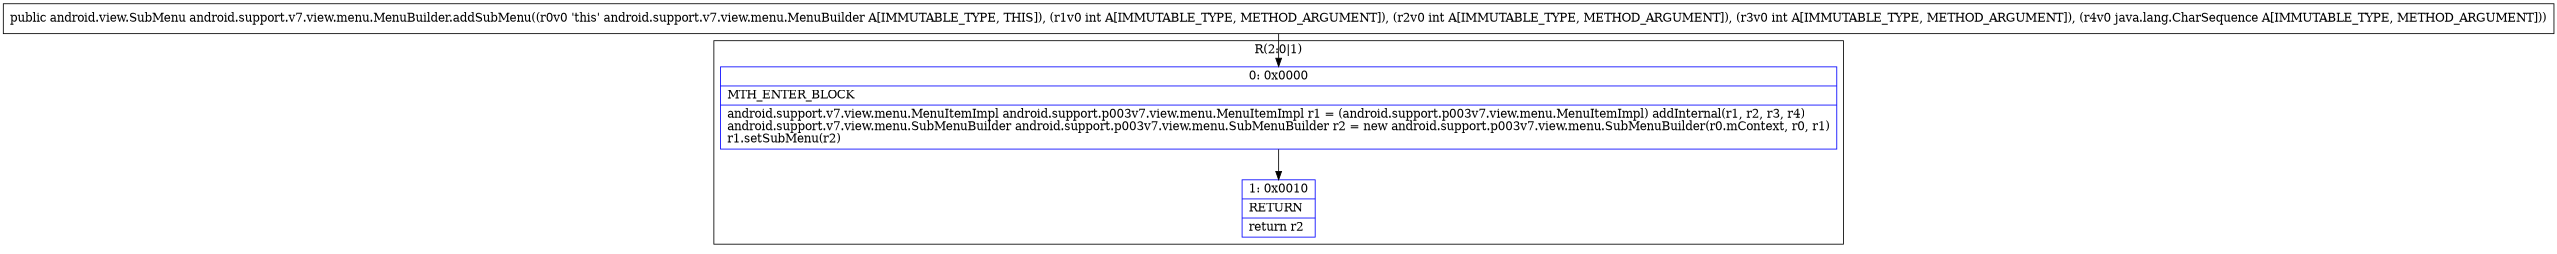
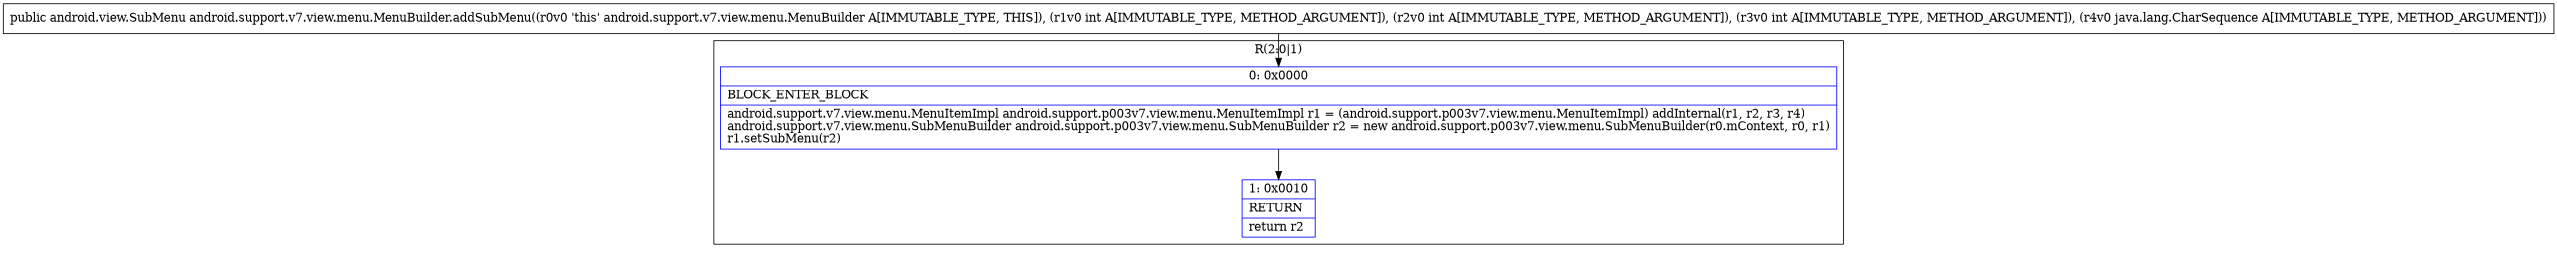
  digraph {
    node [color=blue shape=record]
-   n1 [label="{0\:\ 0x0000|MTH_ENTER_BLOCK\l|android.support.v7.view.menu.MenuItemImpl android.support.p003v7.view.menu.MenuItemImpl r1 = (android.support.p003v7.view.menu.MenuItemImpl) addInternal(r1, r2, r3, r4)\landroid.support.v7.view.menu.SubMenuBuilder android.support.p003v7.view.menu.SubMenuBuilder r2 = new android.support.p003v7.view.menu.SubMenuBuilder(r0.mContext, r0, r1)\lr1.setSubMenu(r2)\l}"]
+   n1 [label="{0\:\ 0x0000|BLOCK_ENTER_BLOCK\l|android.support.v7.view.menu.MenuItemImpl android.support.p003v7.view.menu.MenuItemImpl r1 = (android.support.p003v7.view.menu.MenuItemImpl) addInternal(r1, r2, r3, r4)\landroid.support.v7.view.menu.SubMenuBuilder android.support.p003v7.view.menu.SubMenuBuilder r2 = new android.support.p003v7.view.menu.SubMenuBuilder(r0.mContext, r0, r1)\lr1.setSubMenu(r2)\l}"]
    n2 [label="{1\:\ 0x0010|RETURN\l|return r2\l}"]
    n3 [label="{public android.view.SubMenu android.support.v7.view.menu.MenuBuilder.addSubMenu((r0v0 'this' android.support.v7.view.menu.MenuBuilder A[IMMUTABLE_TYPE, THIS]), (r1v0 int A[IMMUTABLE_TYPE, METHOD_ARGUMENT]), (r2v0 int A[IMMUTABLE_TYPE, METHOD_ARGUMENT]), (r3v0 int A[IMMUTABLE_TYPE, METHOD_ARGUMENT]), (r4v0 java.lang.CharSequence A[IMMUTABLE_TYPE, METHOD_ARGUMENT])) }" color=""]
    subgraph cluster_1 {
      label="R(2:0|1)"
      n1
      n2
    }
    n1 -> n2
    n3 -> n1
  }
